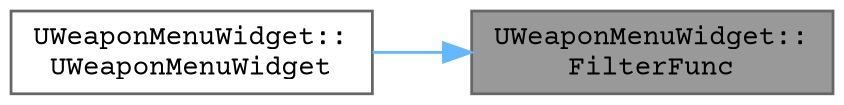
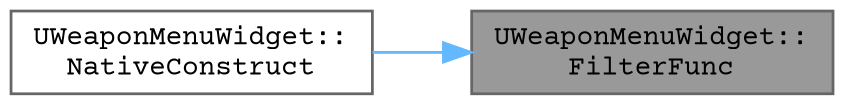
  digraph {
    rankdir=RL
    fontname="Courier Prime"
    node [fontname="Courier Prime" fontsize=10 shape=box style=filled]
    n1 [color=gray40 fillcolor=grey60 fontcolor=black height=0.2 label="UWeaponMenuWidget::\lFilterFunc" width=0.4]
-   n2 [color=grey40 fillcolor=white height=0.2 label="UWeaponMenuWidget::\lUWeaponMenuWidget" width=0.4]
+   n2 [color=grey40 fillcolor=white height=0.2 label="UWeaponMenuWidget::\lNativeConstruct" width=0.4]
    n1 -> n2 [color=steelblue1 dir=back fontname="Courier Prime" fontsize=10 labelfontname=Helvetica labelfontsize=10 style=solid]
  }
